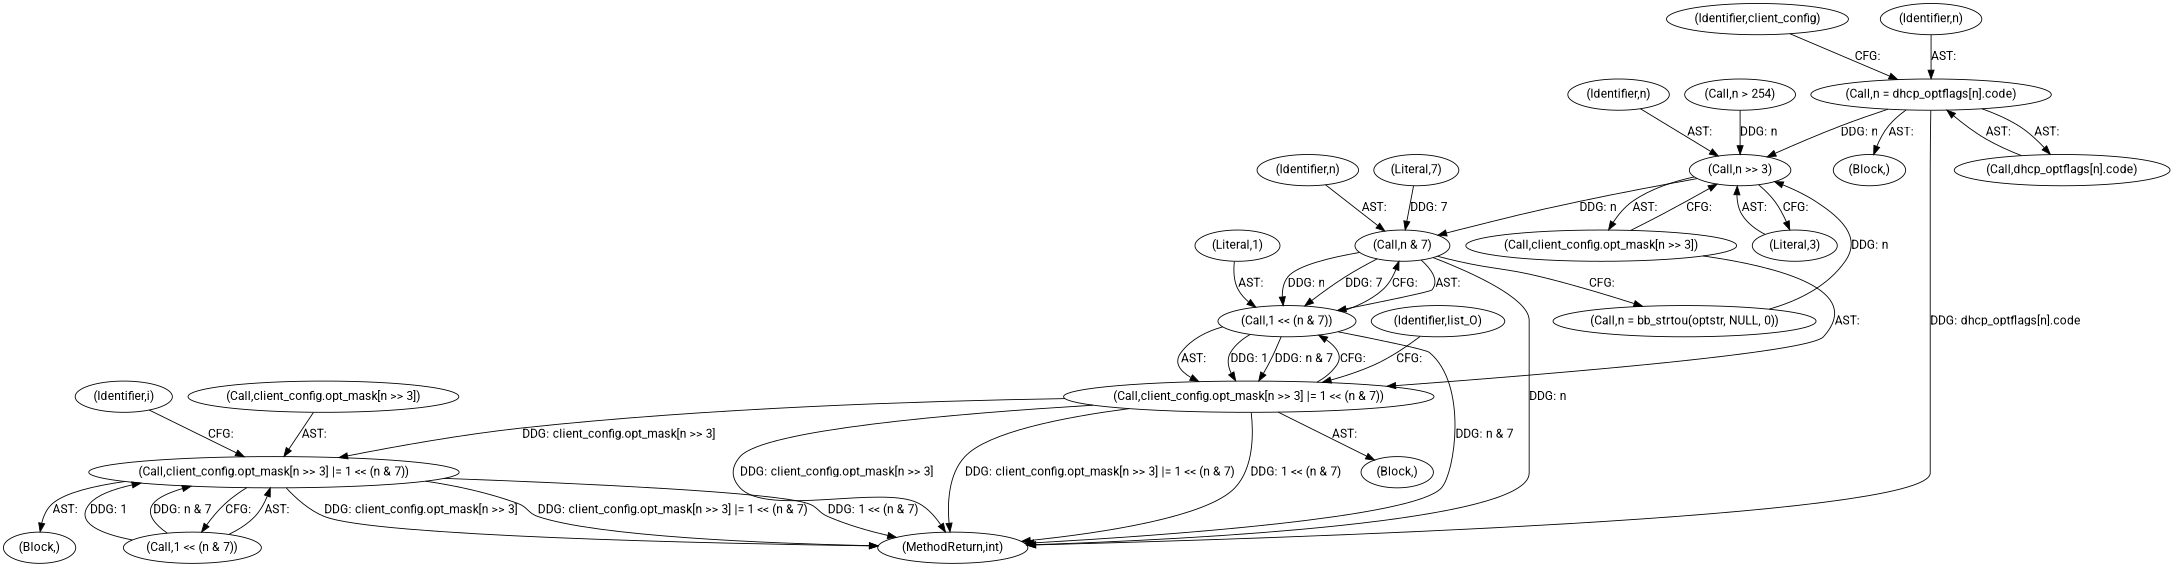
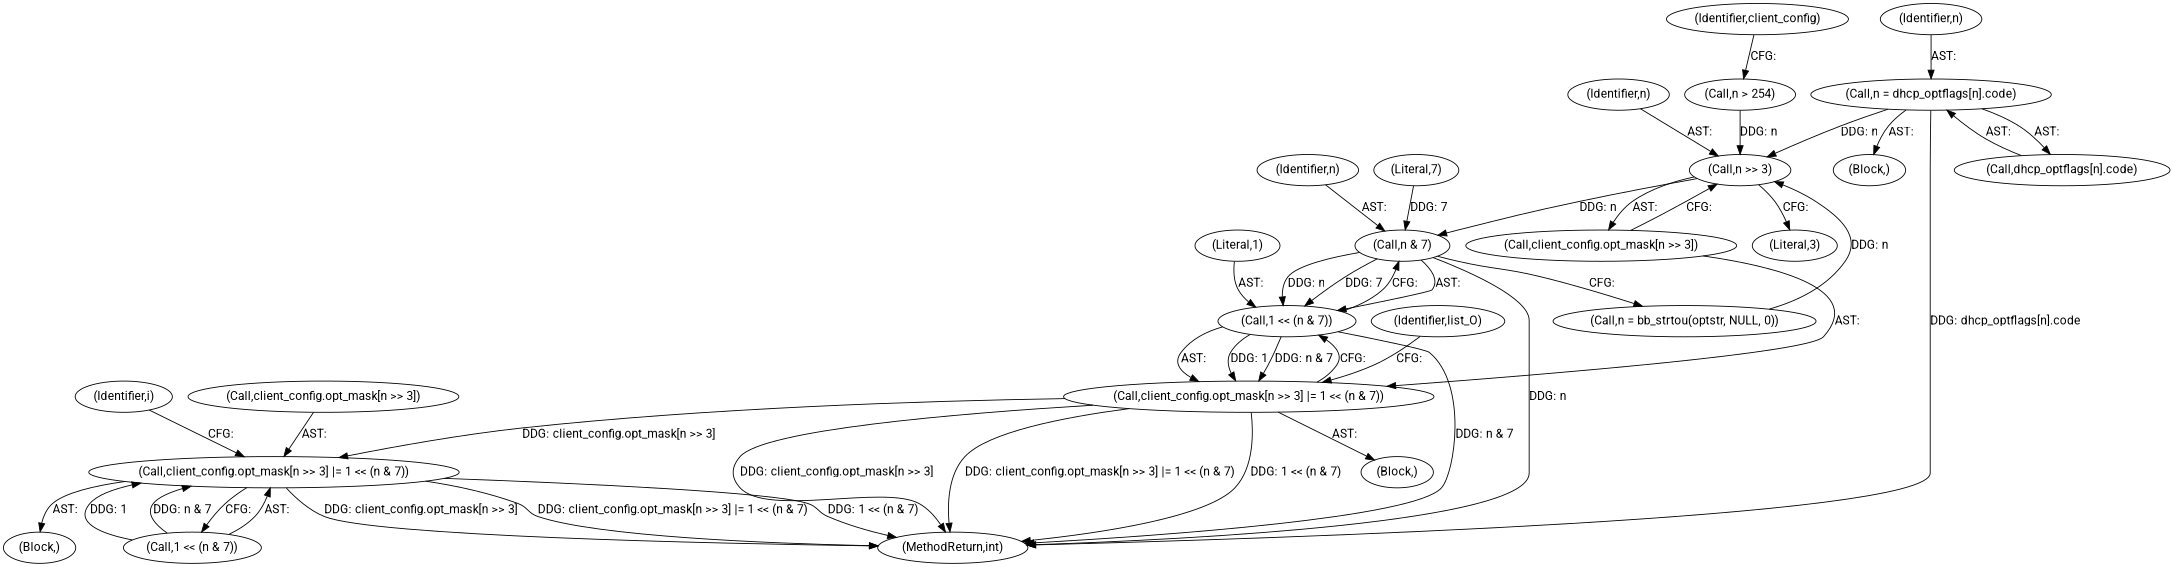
  digraph {
    fontname=Roboto
    node [fontname=Roboto]
    edge [fontname=Roboto]
    n1 [label="(Call,n = dhcp_optflags[n].code)"]
    n2 [label="(Call,n >> 3)"]
    n3 [label="(MethodReturn,int)"]
    n4 [label="(Call,dhcp_optflags[n].code)"]
    n5 [label="(Block,)"]
    n6 [label="(Call,n & 7)"]
    n7 [label="(Literal,3)"]
    n8 [label="(Call,client_config.opt_mask[n >> 3])"]
    n9 [label="(Call,1 << (n & 7))"]
    n10 [label="(Call,n = bb_strtou(optstr, NULL, 0))"]
    n11 [label="(Call,client_config.opt_mask[n >> 3] |= 1 << (n & 7))"]
    n12 [label="(Literal,7)"]
    n13 [label="(Call,client_config.opt_mask[n >> 3] |= 1 << (n & 7))"]
    n14 [label="(Block,)"]
    n15 [label="(Block,)"]
    n16 [label="(Call,1 << (n & 7))"]
    n17 [label="(Literal,1)"]
    n18 [label="(Identifier,client_config)"]
    n19 [label="(Identifier,n)"]
    n20 [label="(Identifier,list_O)"]
    n21 [label="(Identifier,n)"]
    n22 [label="(Identifier,i)"]
    n23 [label="(Identifier,n)"]
    n24 [label="(Call,client_config.opt_mask[n >> 3])"]
    n25 [label="(Call,n > 254)"]
    n1 -> n2 [label="DDG: n"]
    n1 -> n3 [label="DDG: dhcp_optflags[n].code"]
    n1 -> n4 [label="AST: "]
    n1 -> n5 [label="AST: "]
    n2 -> n6 [label="DDG: n"]
    n2 -> n7 [label="CFG: "]
    n2 -> n8 [label="AST: "]
    n4 -> n1 [label="AST: "]
    n6 -> n3 [label="DDG: n"]
    n6 -> n9 [label="AST: "]
    n6 -> n9 [label="DDG: n"]
    n6 -> n9 [label="DDG: 7"]
    n6 -> n10 [label="CFG: "]
-   n7 -> n2 [label="AST: "]
    n8 -> n2 [label="CFG: "]
    n8 -> n11 [label="AST: "]
    n9 -> n3 [label="DDG: n & 7"]
    n9 -> n6 [label="CFG: "]
    n9 -> n11 [label="AST: "]
    n9 -> n11 [label="DDG: 1"]
    n9 -> n11 [label="DDG: n & 7"]
    n10 -> n2 [label="DDG: n"]
    n11 -> n3 [label="DDG: client_config.opt_mask[n >> 3]"]
    n11 -> n3 [label="DDG: client_config.opt_mask[n >> 3] |= 1 << (n & 7)"]
    n11 -> n3 [label="DDG: 1 << (n & 7)"]
    n11 -> n9 [label="CFG: "]
    n11 -> n13 [label="DDG: client_config.opt_mask[n >> 3]"]
    n11 -> n14 [label="AST: "]
    n12 -> n6 [label="DDG: 7"]
    n13 -> n3 [label="DDG: client_config.opt_mask[n >> 3]"]
    n13 -> n3 [label="DDG: client_config.opt_mask[n >> 3] |= 1 << (n & 7)"]
    n13 -> n3 [label="DDG: 1 << (n & 7)"]
    n13 -> n15 [label="AST: "]
    n13 -> n16 [label="CFG: "]
    n16 -> n13 [label="AST: "]
    n16 -> n13 [label="DDG: 1"]
    n16 -> n13 [label="DDG: n & 7"]
    n17 -> n9 [label="AST: "]
-   n18 -> n1 [label="CFG: "]
+   n18 -> n25 [label="CFG: "]
    n19 -> n2 [label="AST: "]
    n20 -> n11 [label="CFG: "]
    n21 -> n1 [label="AST: "]
    n22 -> n13 [label="CFG: "]
    n23 -> n6 [label="AST: "]
    n24 -> n13 [label="AST: "]
    n25 -> n2 [label="DDG: n"]
  }
